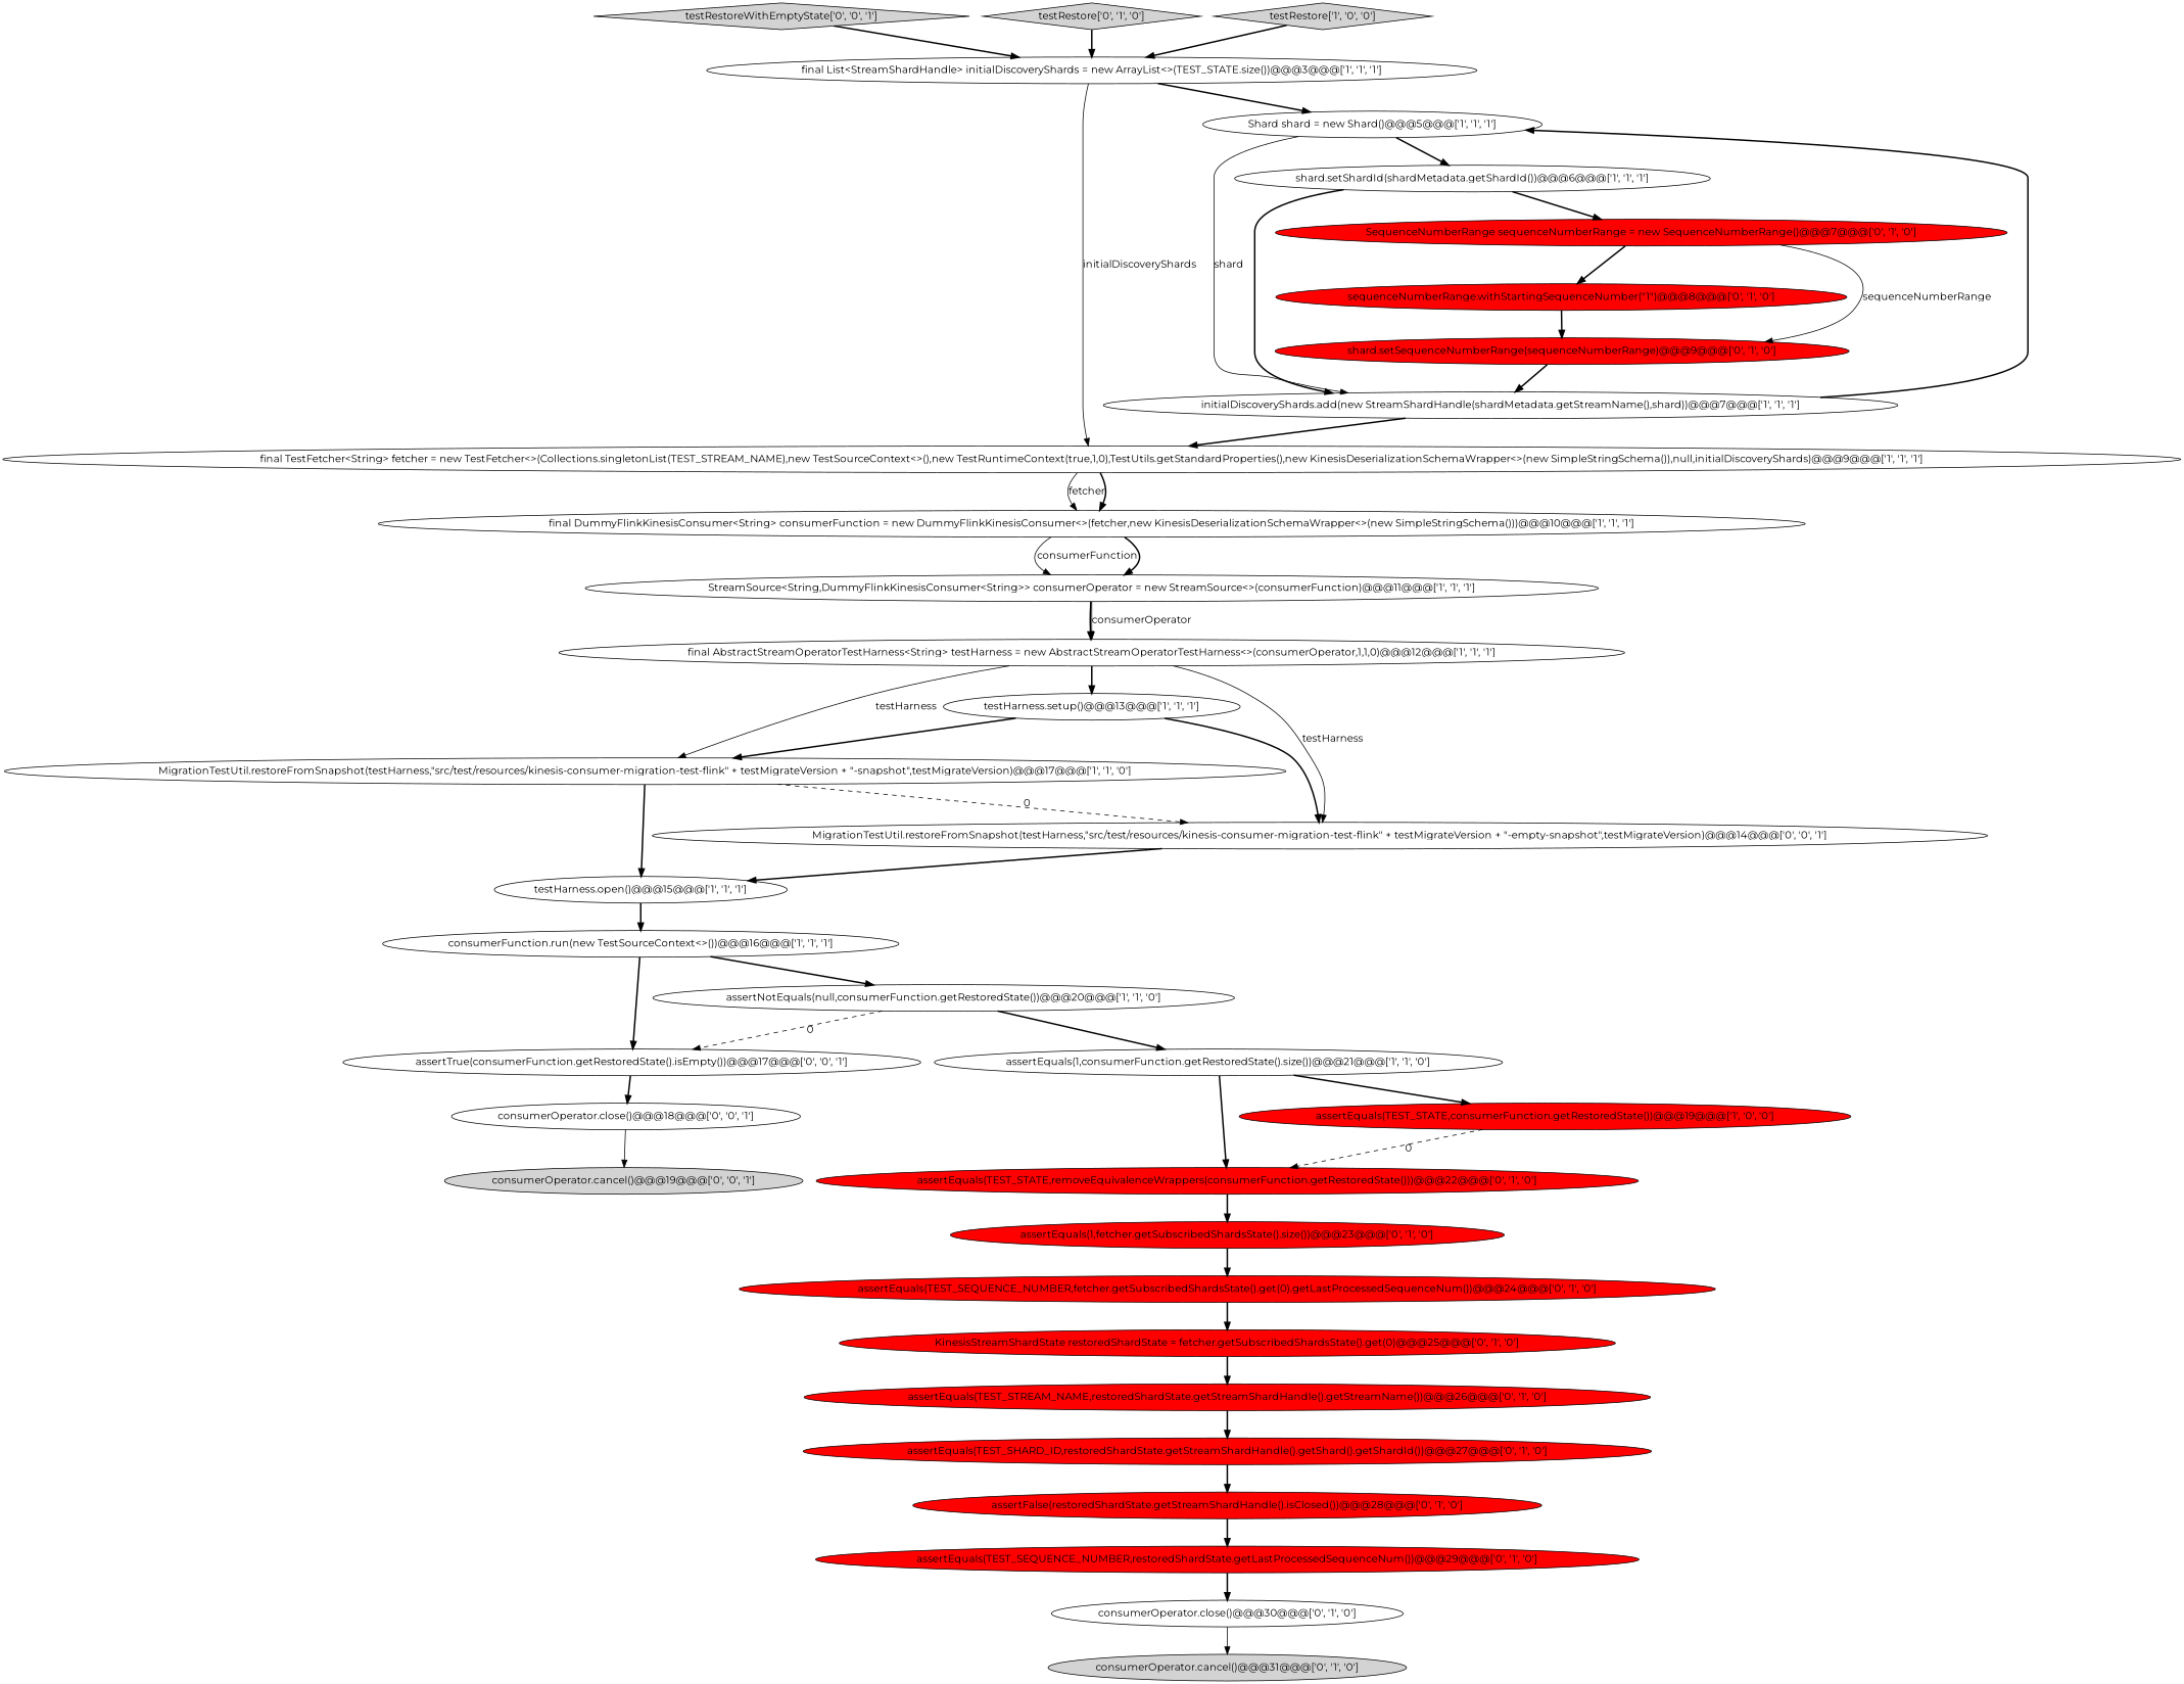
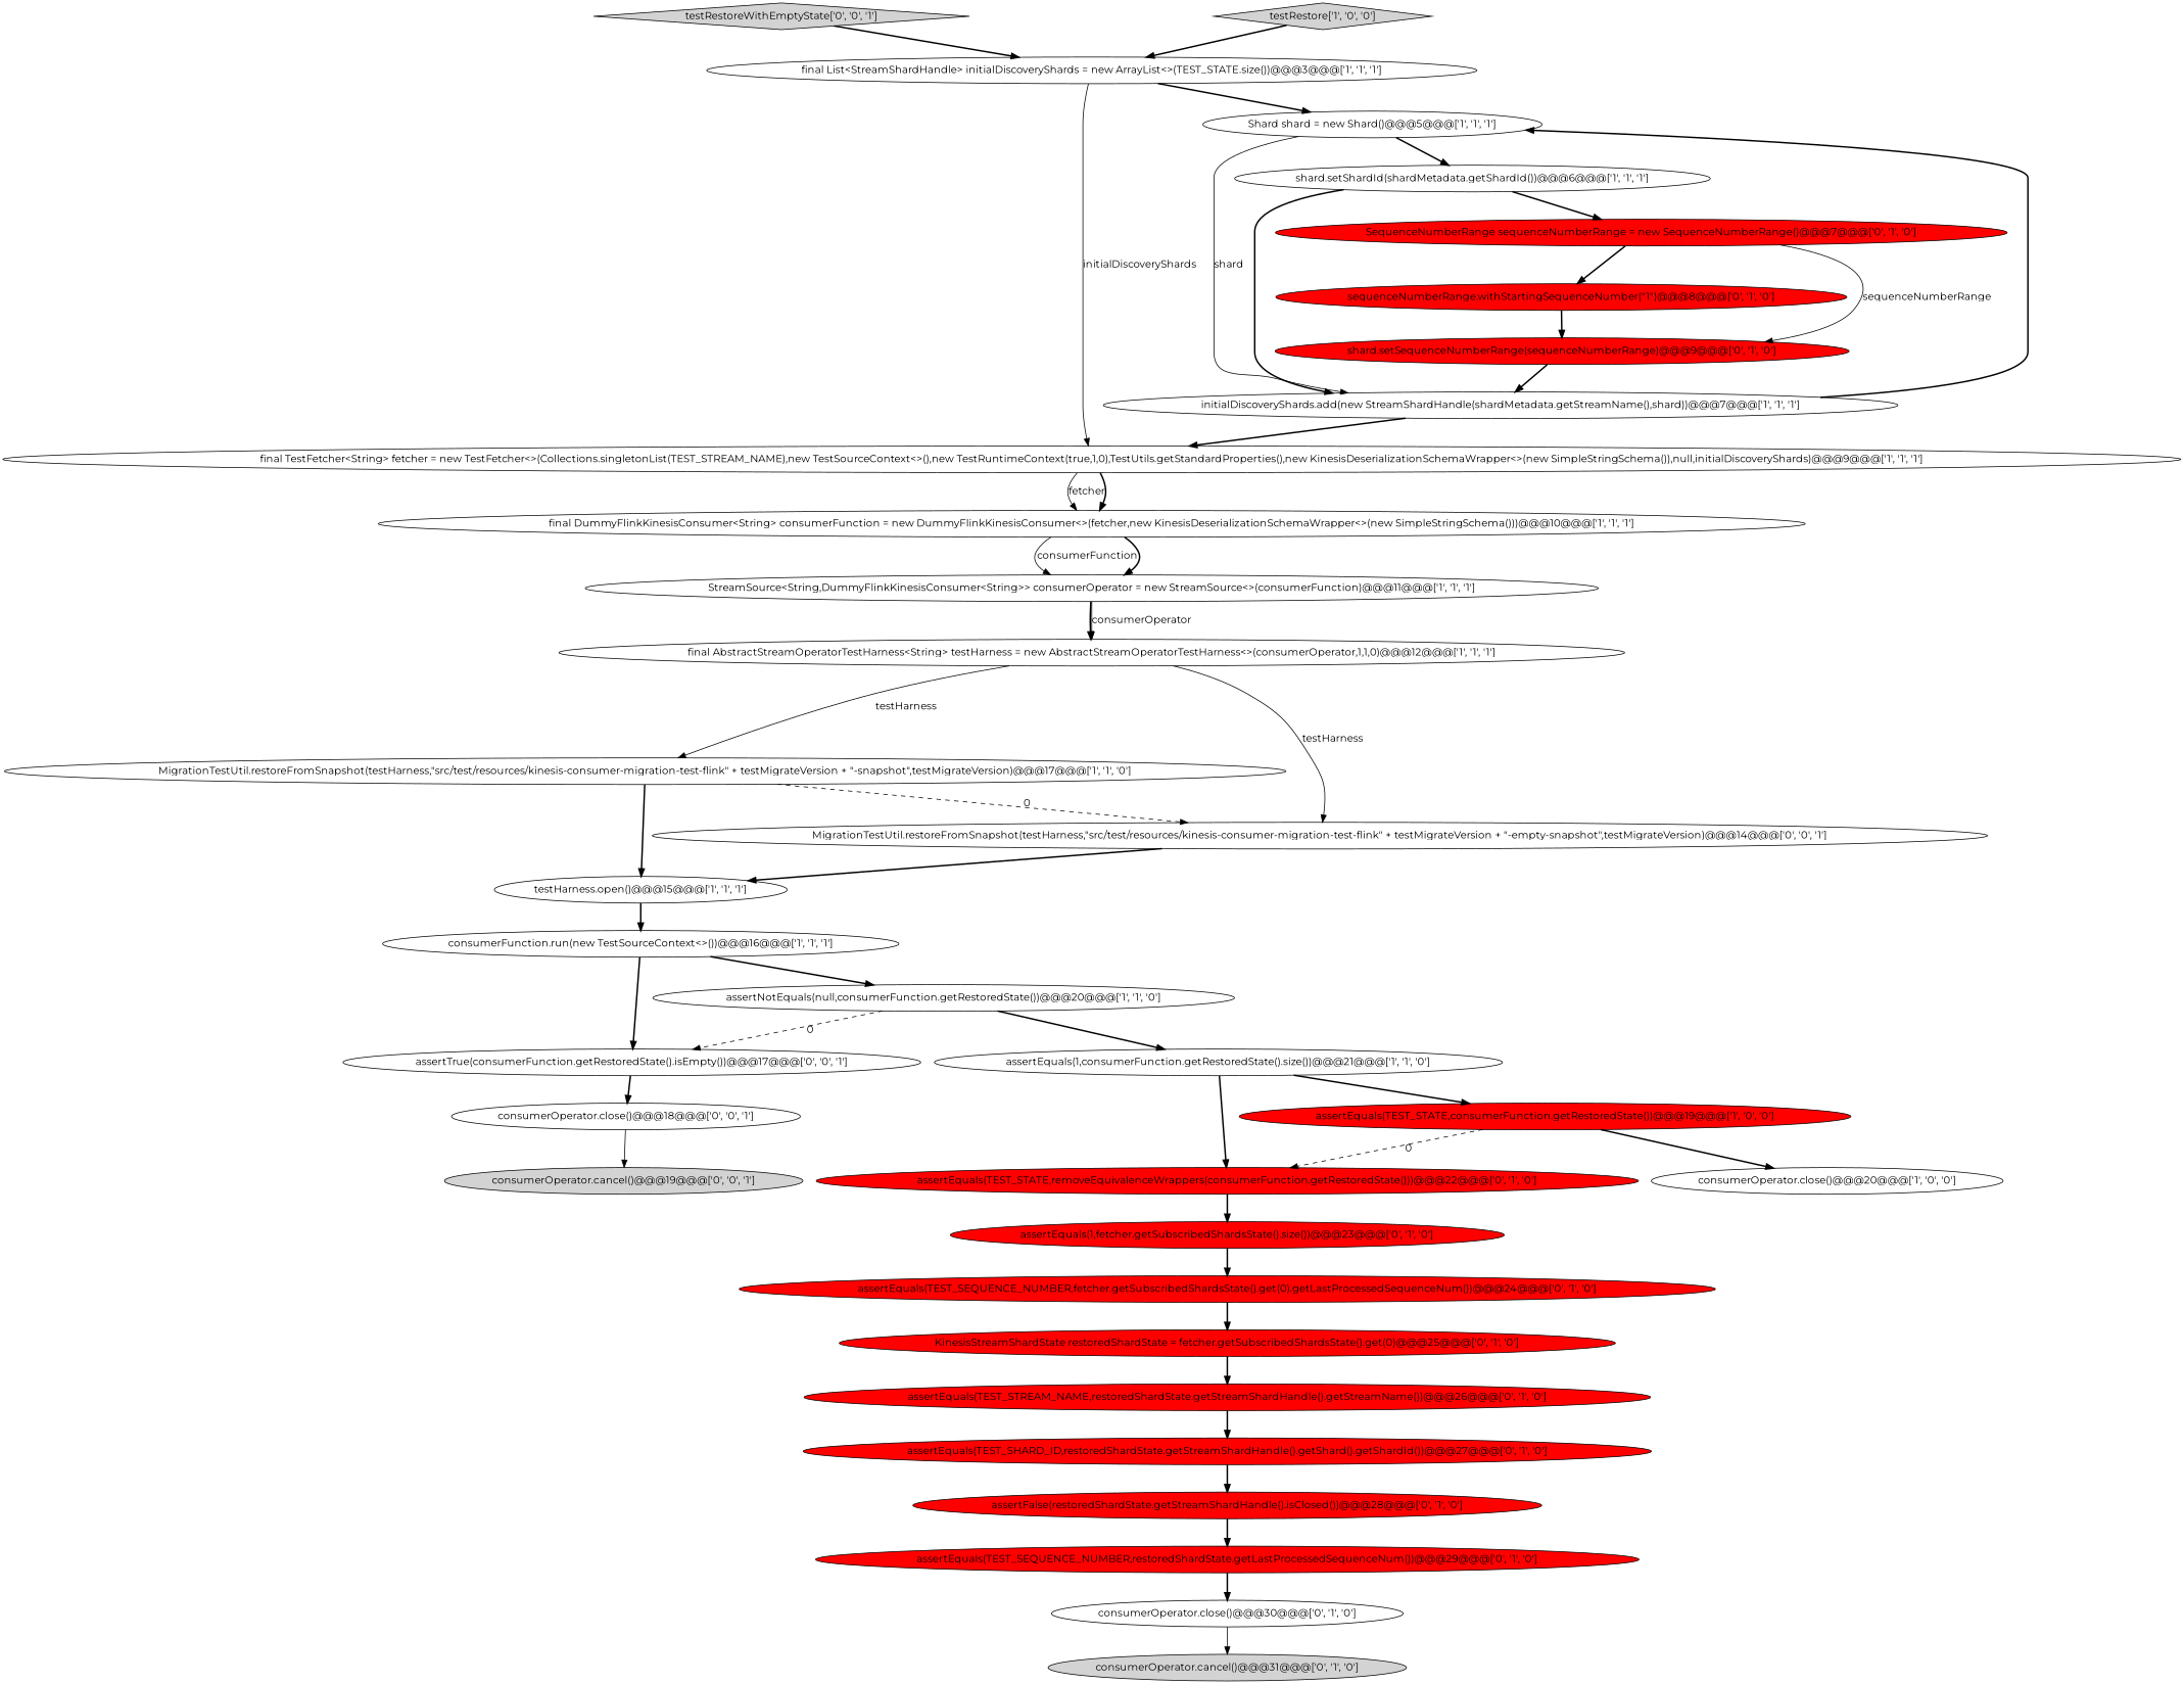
  digraph {
    fontname=Montserrat
    node [fillcolor=white fontname=Montserrat shape=ellipse style=filled]
    edge [fontname=Montserrat style=bold]
    n1 [fillcolor=lightgray label="testRestoreWithEmptyState['0', '0', '1']" shape=diamond]
    n2 [label="final List<StreamShardHandle> initialDiscoveryShards = new ArrayList<>(TEST_STATE.size())@@@3@@@['1', '1', '1']"]
    n3 [label="final TestFetcher<String> fetcher = new TestFetcher<>(Collections.singletonList(TEST_STREAM_NAME),new TestSourceContext<>(),new TestRuntimeContext(true,1,0),TestUtils.getStandardProperties(),new KinesisDeserializationSchemaWrapper<>(new SimpleStringSchema()),null,initialDiscoveryShards)@@@9@@@['1', '1', '1']"]
    n4 [label="Shard shard = new Shard()@@@5@@@['1', '1', '1']"]
    n5 [label="testHarness.open()@@@15@@@['1', '1', '1']"]
    n6 [label="consumerFunction.run(new TestSourceContext<>())@@@16@@@['1', '1', '1']"]
    n7 [label="assertTrue(consumerFunction.getRestoredState().isEmpty())@@@17@@@['0', '0', '1']"]
    n8 [label="assertNotEquals(null,consumerFunction.getRestoredState())@@@20@@@['1', '1', '0']"]
    n9 [fillcolor=red label="assertEquals(TEST_STATE,removeEquivalenceWrappers(consumerFunction.getRestoredState()))@@@22@@@['0', '1', '0']"]
    n10 [fillcolor=red label="assertEquals(1,fetcher.getSubscribedShardsState().size())@@@23@@@['0', '1', '0']"]
    n11 [fillcolor=red label="assertEquals(TEST_SEQUENCE_NUMBER,fetcher.getSubscribedShardsState().get(0).getLastProcessedSequenceNum())@@@24@@@['0', '1', '0']"]
    n12 [fillcolor=red label="assertEquals(TEST_STREAM_NAME,restoredShardState.getStreamShardHandle().getStreamName())@@@26@@@['0', '1', '0']"]
    n13 [fillcolor=red label="assertEquals(TEST_SHARD_ID,restoredShardState.getStreamShardHandle().getShard().getShardId())@@@27@@@['0', '1', '0']"]
    n14 [fillcolor=red label="assertFalse(restoredShardState.getStreamShardHandle().isClosed())@@@28@@@['0', '1', '0']"]
-   n15 [label="testHarness.setup()@@@13@@@['1', '1', '1']"]
    n16 [label="MigrationTestUtil.restoreFromSnapshot(testHarness,\"src/test/resources/kinesis-consumer-migration-test-flink\" + testMigrateVersion + \"-snapshot\",testMigrateVersion)@@@17@@@['1', '1', '0']"]
    n17 [label="MigrationTestUtil.restoreFromSnapshot(testHarness,\"src/test/resources/kinesis-consumer-migration-test-flink\" + testMigrateVersion + \"-empty-snapshot\",testMigrateVersion)@@@14@@@['0', '0', '1']"]
    n18 [label="consumerOperator.close()@@@30@@@['0', '1', '0']"]
    n19 [fillcolor=lightgray label="consumerOperator.cancel()@@@31@@@['0', '1', '0']"]
    n20 [fillcolor=red label="SequenceNumberRange sequenceNumberRange = new SequenceNumberRange()@@@7@@@['0', '1', '0']"]
    n21 [fillcolor=red label="sequenceNumberRange.withStartingSequenceNumber(\"1\")@@@8@@@['0', '1', '0']"]
    n22 [fillcolor=red label="shard.setSequenceNumberRange(sequenceNumberRange)@@@9@@@['0', '1', '0']"]
    n23 [label="initialDiscoveryShards.add(new StreamShardHandle(shardMetadata.getStreamName(),shard))@@@7@@@['1', '1', '1']"]
    n24 [fillcolor=red label="assertEquals(TEST_SEQUENCE_NUMBER,restoredShardState.getLastProcessedSequenceNum())@@@29@@@['0', '1', '0']"]
    n25 [fillcolor=red label="KinesisStreamShardState restoredShardState = fetcher.getSubscribedShardsState().get(0)@@@25@@@['0', '1', '0']"]
    n26 [label="final DummyFlinkKinesisConsumer<String> consumerFunction = new DummyFlinkKinesisConsumer<>(fetcher,new KinesisDeserializationSchemaWrapper<>(new SimpleStringSchema()))@@@10@@@['1', '1', '1']"]
    n27 [label="shard.setShardId(shardMetadata.getShardId())@@@6@@@['1', '1', '1']"]
    n28 [label="consumerOperator.close()@@@18@@@['0', '0', '1']"]
    n29 [fillcolor=lightgray label="consumerOperator.cancel()@@@19@@@['0', '0', '1']"]
    n30 [label="StreamSource<String,DummyFlinkKinesisConsumer<String>> consumerOperator = new StreamSource<>(consumerFunction)@@@11@@@['1', '1', '1']"]
-   n31 [fillcolor=lightgray label="testRestore['0', '1', '0']" shape=diamond]
    n32 [label="assertEquals(1,consumerFunction.getRestoredState().size())@@@21@@@['1', '1', '0']"]
    n33 [fillcolor=red label="assertEquals(TEST_STATE,consumerFunction.getRestoredState())@@@19@@@['1', '0', '0']"]
+   n34 [label="consumerOperator.close()@@@20@@@['1', '0', '0']"]
    n35 [label="final AbstractStreamOperatorTestHarness<String> testHarness = new AbstractStreamOperatorTestHarness<>(consumerOperator,1,1,0)@@@12@@@['1', '1', '1']"]
    n36 [fillcolor=lightgray label="testRestore['1', '0', '0']" shape=diamond]
    n1 -> n2
    n2 -> n3 [label=initialDiscoveryShards style=solid]
    n2 -> n4
    n3 -> n26 [label=fetcher style=solid]
    n3 -> n26
    n4 -> n23 [label=shard style=solid]
    n4 -> n27
    n5 -> n6
    n6 -> n7
    n6 -> n8
    n7 -> n28
    n8 -> n7 [label=0 style=dashed]
    n8 -> n32
    n9 -> n10
    n10 -> n11
    n11 -> n25
    n12 -> n13
    n13 -> n14
    n14 -> n24
-   n15 -> n16
-   n15 -> n17
    n16 -> n5
    n16 -> n17 [label=0 style=dashed]
    n17 -> n5
    n18 -> n19 [style=solid]
    n20 -> n21
    n20 -> n22 [label=sequenceNumberRange style=solid]
    n21 -> n22
    n22 -> n23
    n23 -> n3
    n23 -> n4
    n24 -> n18
    n25 -> n12
    n26 -> n30 [label=consumerFunction style=solid]
    n26 -> n30
    n27 -> n20
    n27 -> n23
    n28 -> n29 [style=solid]
    n30 -> n35
    n30 -> n35 [label=consumerOperator style=solid]
-   n31 -> n2
    n32 -> n9
    n32 -> n33
    n33 -> n9 [label=0 style=dashed]
-   n35 -> n15
+   n33 -> n34
    n35 -> n16 [label=testHarness style=solid]
    n35 -> n17 [label=testHarness style=solid]
    n36 -> n2
  }
